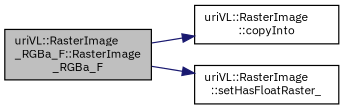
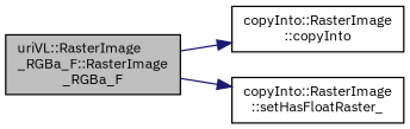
  digraph {
    fontname="IBM Plex Sans"
    rankdir=LR
    node [color=black fillcolor=white fontname="IBM Plex Sans" fontsize=10 shape=record style=filled]
    edge [color=midnightblue fontname="IBM Plex Sans" fontsize=10 labelfontname=Helvetica labelfontsize=10 style=solid]
    n1 [fillcolor=grey75 fontcolor=black height=0.2 label="uriVL::RasterImage\l_RGBa_F::RasterImage\l_RGBa_F" width=0.4]
-   n2 [height=0.2 label="uriVL::RasterImage\l::copyInto" width=0.4]
-   n3 [height=0.2 label="uriVL::RasterImage\l::setHasFloatRaster_" width=0.4]
+   n2 [height=0.2 label="copyInto::RasterImage\l::copyInto" width=0.4]
+   n3 [height=0.2 label="copyInto::RasterImage\l::setHasFloatRaster_" width=0.4]
    n1 -> n2
    n1 -> n3
  }
